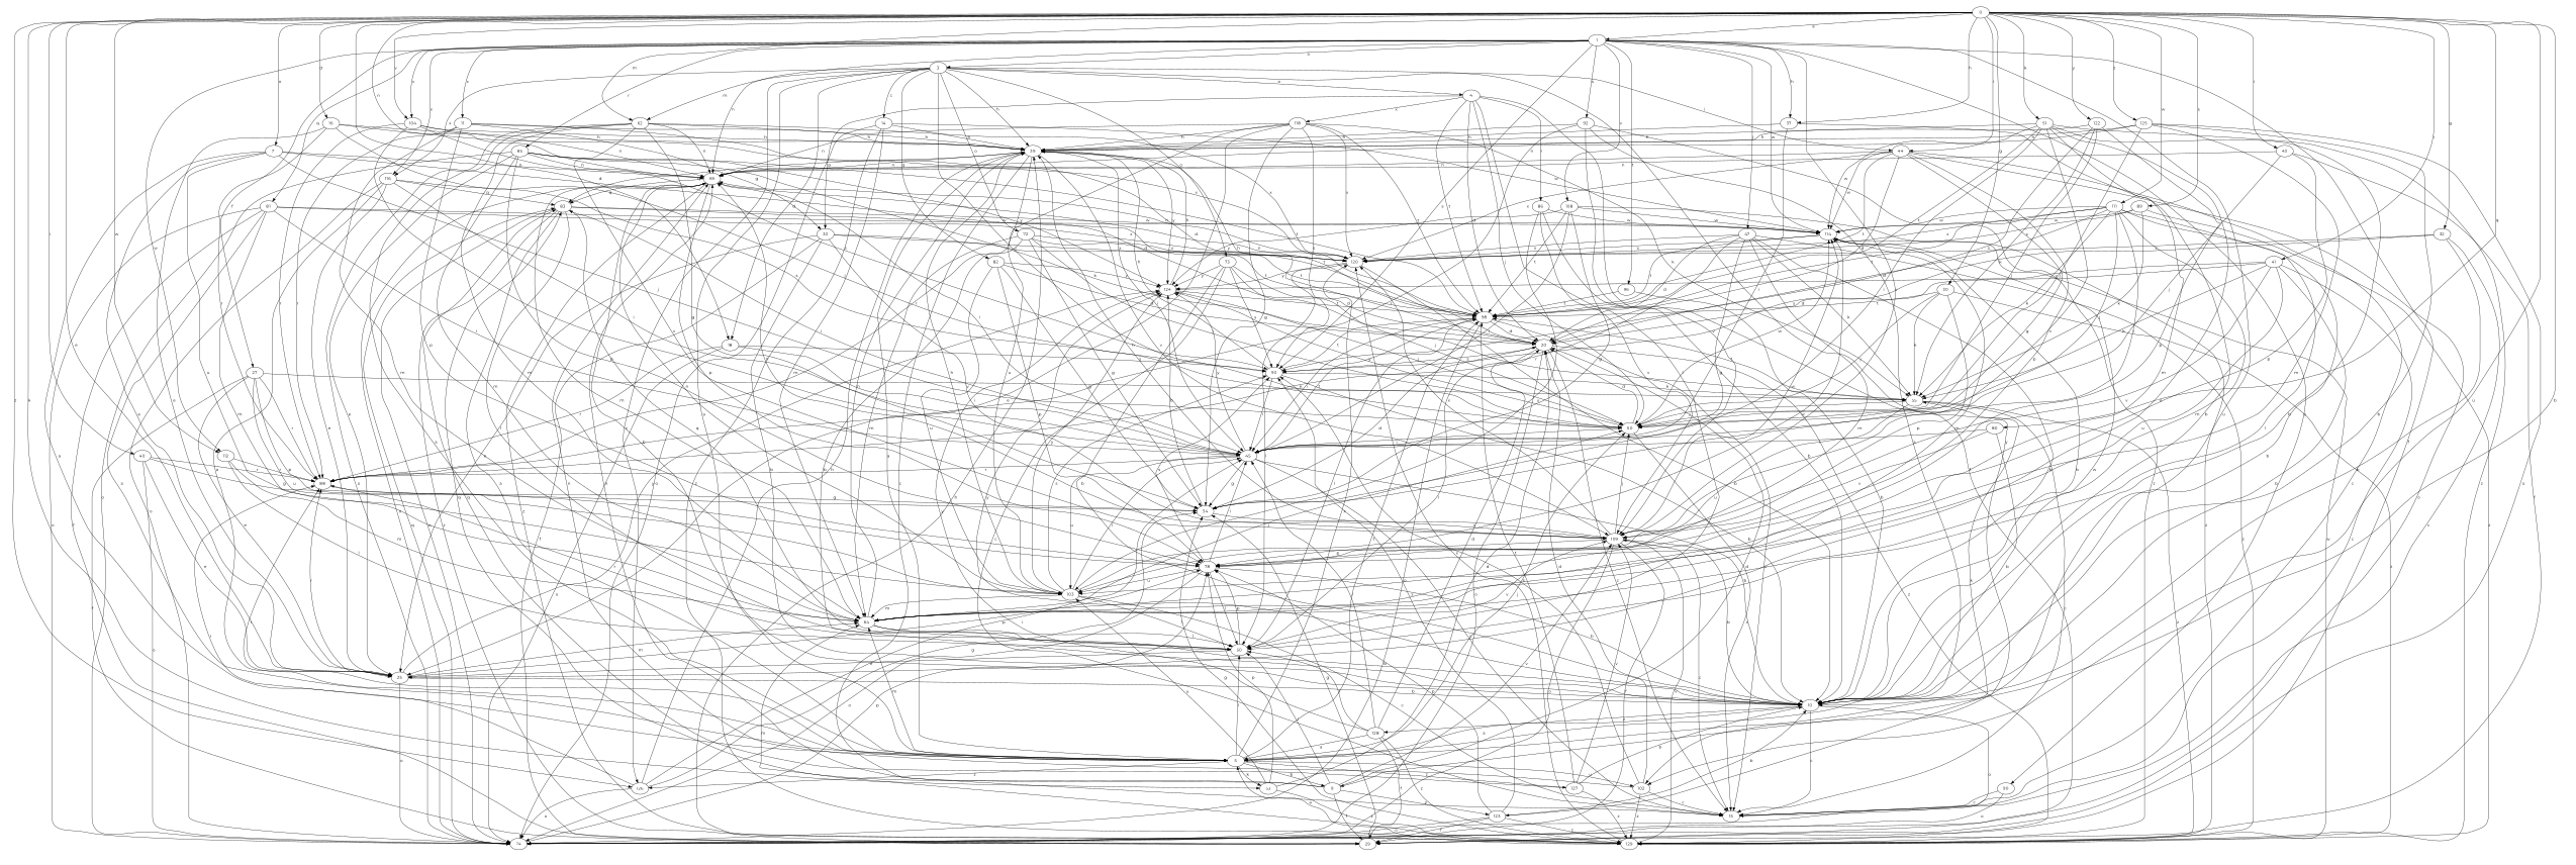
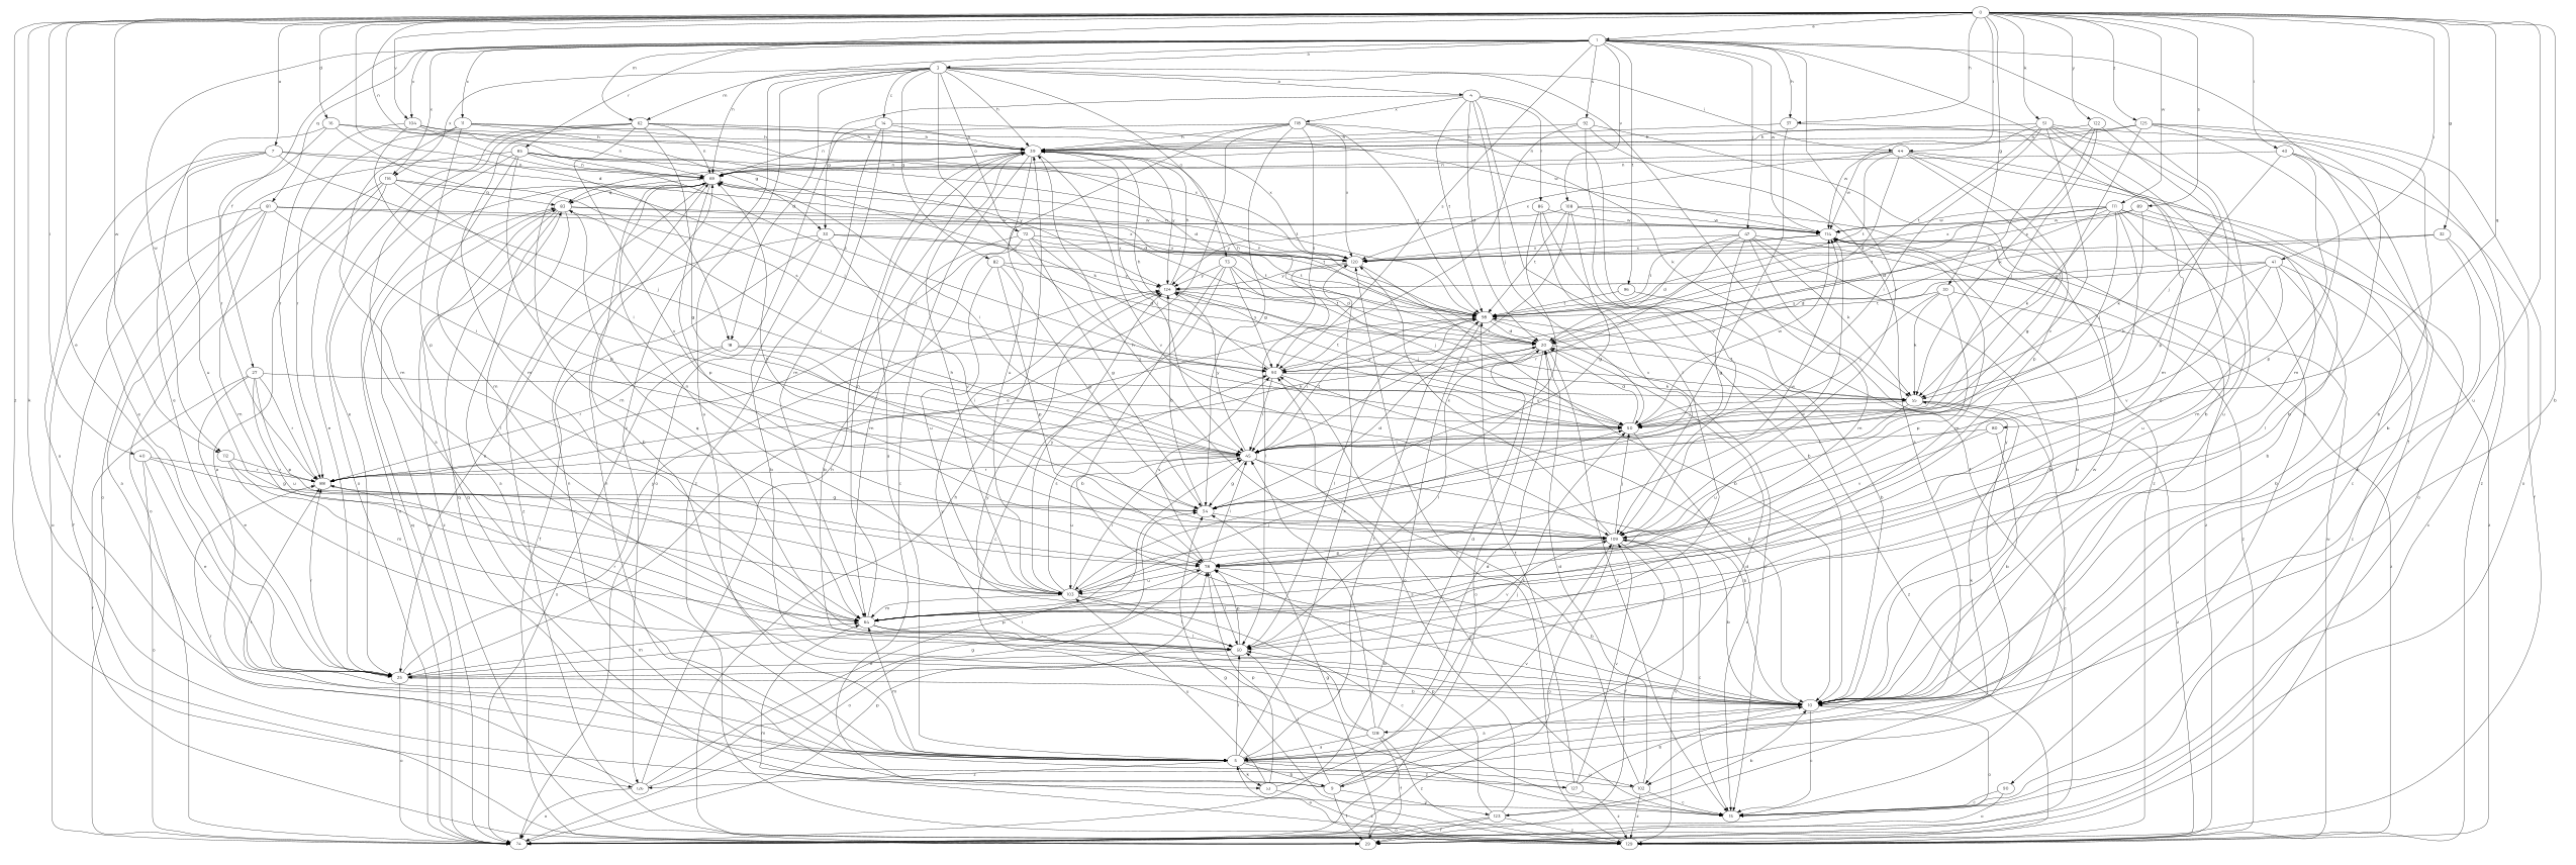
  strict digraph {
    fontname=Montserrat
    node [fontname=Montserrat]
    edge [fontname=Montserrat]
    0
    1
    9
    16
    18
    25
    30
    32
    37
    40
    41
    43
    44
    51
    53
    62
    69
    71
    80
    89
    102
    104
    111
    112
    122
    125
    126
    3
    11
    27
    29
    47
    81
    85
    90
    92
    93
    96
    108
    109
    114
    116
    123
    20
    60
    83
    39
    50
    88
    120
    74
    45
    64
    10
    124
    78
    98
    55
    129
    15
    34
    103
    5
    4
    14
    72
    73
    82
    33
    86
    118
    127
    128
    0 -> 1 [label=a]
    0 -> 9 [label=b]
    0 -> 16 [label=d]
    0 -> 18 [label=d]
    0 -> 25 [label=e]
    0 -> 30 [label=g]
    0 -> 32 [label=g]
    0 -> 37 [label=h]
    0 -> 40 [label=i]
    0 -> 41 [label=i]
    0 -> 43 [label=i]
    0 -> 44 [label=i]
    0 -> 51 [label=k]
    0 -> 53 [label=k]
    0 -> 62 [label=m]
    0 -> 69 [label=n]
    0 -> 71 [label=o]
    0 -> 80 [label=q]
    0 -> 89 [label=s]
    0 -> 102 [label=u]
    0 -> 104 [label=v]
    0 -> 111 [label=w]
    0 -> 112 [label=w]
    0 -> 122 [label=y]
    0 -> 125 [label=z]
    0 -> 126 [label=z]
    1 -> 37 [label=h]
    1 -> 69 [label=n]
    1 -> 102 [label=u]
    1 -> 104 [label=v]
    1 -> 112 [label=w]
    1 -> 3 [label=a]
    1 -> 11 [label=c]
    1 -> 27 [label=f]
    1 -> 29 [label=f]
    1 -> 47 [label=j]
    1 -> 81 [label=q]
    1 -> 85 [label=r]
    1 -> 90 [label=s]
    1 -> 92 [label=s]
    1 -> 93 [label=s]
    1 -> 96 [label=t]
    1 -> 108 [label=v]
    1 -> 109 [label=v]
    1 -> 114 [label=w]
    1 -> 116 [label=x]
    9 -> 69 [label=n]
    9 -> 29 [label=f]
    9 -> 109 [label=v]
    9 -> 123 [label=y]
    9 -> 20 [label=d]
    9 -> 60 [label=l]
    9 -> 83 [label=q]
    16 -> 25 [label=e]
    16 -> 39 [label=h]
    16 -> 50 [label=j]
    16 -> 88 [label=r]
    16 -> 120 [label=x]
    18 -> 93 [label=s]
    18 -> 88 [label=r]
    18 -> 74 [label=o]
    18 -> 45 [label=i]
    25 -> 88 [label=r]
    25 -> 74 [label=o]
    25 -> 64 [label=m]
    25 -> 10 [label=b]
    25 -> 124 [label=y]
    25 -> 78 [label=p]
    30 -> 50 [label=j]
    30 -> 78 [label=p]
    30 -> 98 [label=t]
    30 -> 55 [label=k]
    30 -> 129 [label=z]
    32 -> 93 [label=s]
    32 -> 120 [label=x]
    32 -> 10 [label=b]
    32 -> 15 [label=c]
    37 -> 39 [label=h]
    37 -> 45 [label=i]
    37 -> 10 [label=b]
    40 -> 25 [label=e]
    40 -> 88 [label=r]
    40 -> 74 [label=o]
    40 -> 34 [label=g]
    41 -> 109 [label=v]
    41 -> 20 [label=d]
    41 -> 10 [label=b]
    41 -> 124 [label=y]
    41 -> 55 [label=k]
    41 -> 15 [label=c]
    41 -> 103 [label=u]
    43 -> 69 [label=n]
    43 -> 29 [label=f]
    43 -> 50 [label=j]
+   43 -> 10 [label=b]
    43 -> 78 [label=p]
    44 -> 69 [label=n]
    44 -> 114 [label=w]
    44 -> 20 [label=d]
    44 -> 120 [label=x]
    44 -> 74 [label=o]
    44 -> 78 [label=p]
    44 -> 98 [label=t]
    44 -> 15 [label=c]
    44 -> 34 [label=g]
    51 -> 25 [label=e]
    51 -> 109 [label=v]
    51 -> 114 [label=w]
    51 -> 39 [label=h]
    51 -> 45 [label=i]
    51 -> 64 [label=m]
    51 -> 10 [label=b]
    51 -> 98 [label=t]
    51 -> 129 [label=z]
    53 -> 20 [label=d]
    53 -> 78 [label=p]
    53 -> 129 [label=z]
    53 -> 103 [label=u]
    62 -> 69 [label=n]
    62 -> 109 [label=v]
    62 -> 39 [label=h]
    62 -> 120 [label=x]
    62 -> 74 [label=o]
    62 -> 64 [label=m]
    62 -> 34 [label=g]
    62 -> 5 [label=a]
    69 -> 83 [label=q]
    69 -> 74 [label=o]
    69 -> 45 [label=i]
    69 -> 64 [label=m]
    69 -> 10 [label=b]
    69 -> 78 [label=p]
    69 -> 129 [label=z]
    71 -> 25 [label=e]
    71 -> 69 [label=n]
    71 -> 20 [label=d]
    71 -> 50 [label=j]
    71 -> 103 [label=u]
    71 -> 5 [label=a]
    80 -> 109 [label=v]
    80 -> 45 [label=i]
    80 -> 10 [label=b]
    89 -> 114 [label=w]
    89 -> 120 [label=x]
    89 -> 55 [label=k]
    89 -> 129 [label=z]
    102 -> 69 [label=n]
    102 -> 93 [label=s]
    102 -> 20 [label=d]
    102 -> 129 [label=z]
    102 -> 15 [label=c]
    104 -> 69 [label=n]
    104 -> 93 [label=s]
    104 -> 39 [label=h]
    104 -> 88 [label=r]
    104 -> 45 [label=i]
    111 -> 114 [label=w]
    111 -> 20 [label=d]
    111 -> 60 [label=l]
    111 -> 50 [label=j]
    111 -> 120 [label=x]
    111 -> 45 [label=i]
    111 -> 64 [label=m]
    111 -> 10 [label=b]
    111 -> 98 [label=t]
    111 -> 55 [label=k]
    112 -> 60 [label=l]
    112 -> 88 [label=r]
    112 -> 64 [label=m]
    122 -> 93 [label=s]
    122 -> 39 [label=h]
    122 -> 50 [label=j]
    122 -> 78 [label=p]
    122 -> 55 [label=k]
    125 -> 69 [label=n]
    125 -> 39 [label=h]
    125 -> 50 [label=j]
    125 -> 74 [label=o]
    125 -> 64 [label=m]
    125 -> 10 [label=b]
    126 -> 39 [label=h]
    126 -> 88 [label=r]
    126 -> 74 [label=o]
    126 -> 45 [label=i]
    126 -> 34 [label=g]
    3 -> 18 [label=d]
    3 -> 44 [label=i]
    3 -> 62 [label=m]
    3 -> 126 [label=z]
    3 -> 116 [label=x]
    3 -> 123 [label=y]
    3 -> 39 [label=h]
    3 -> 50 [label=j]
    3 -> 5 [label=a]
    3 -> 4 [label=a]
    3 -> 14 [label=c]
    3 -> 72 [label=o]
    3 -> 73 [label=o]
    3 -> 82 [label=q]
    11 -> 20 [label=d]
    11 -> 39 [label=h]
    11 -> 88 [label=r]
    11 -> 64 [label=m]
    11 -> 78 [label=p]
    11 -> 33 [label=g]
    27 -> 25 [label=e]
    27 -> 29 [label=f]
    27 -> 88 [label=r]
    27 -> 78 [label=p]
    27 -> 55 [label=k]
    27 -> 103 [label=u]
    29 -> 39 [label=h]
    29 -> 34 [label=g]
    47 -> 20 [label=d]
    47 -> 88 [label=r]
    47 -> 120 [label=x]
    47 -> 64 [label=m]
    47 -> 10 [label=b]
    47 -> 55 [label=k]
    47 -> 129 [label=z]
    47 -> 34 [label=g]
    81 -> 29 [label=f]
    81 -> 114 [label=w]
    81 -> 120 [label=x]
    81 -> 74 [label=o]
    81 -> 45 [label=i]
    81 -> 64 [label=m]
    81 -> 5 [label=a]
    85 -> 25 [label=e]
    85 -> 69 [label=n]
    85 -> 74 [label=o]
    85 -> 64 [label=m]
    85 -> 124 [label=y]
    85 -> 78 [label=p]
    85 -> 98 [label=t]
    85 -> 55 [label=k]
    90 -> 74 [label=o]
    90 -> 15 [label=c]
    92 -> 109 [label=v]
    92 -> 39 [label=h]
    92 -> 88 [label=r]
    92 -> 129 [label=z]
    92 -> 5 [label=a]
    93 -> 39 [label=h]
    93 -> 45 [label=i]
    93 -> 10 [label=b]
    93 -> 98 [label=t]
    93 -> 55 [label=k]
    96 -> 10 [label=b]
    96 -> 98 [label=t]
    108 -> 114 [label=w]
    108 -> 45 [label=i]
    108 -> 124 [label=y]
    108 -> 98 [label=t]
    108 -> 129 [label=z]
    108 -> 34 [label=g]
    109 -> 69 [label=n]
    109 -> 29 [label=f]
    109 -> 114 [label=w]
    109 -> 39 [label=h]
    109 -> 50 [label=j]
    109 -> 120 [label=x]
    109 -> 74 [label=o]
    109 -> 10 [label=b]
    109 -> 78 [label=p]
    109 -> 15 [label=c]
    114 -> 120 [label=x]
    114 -> 64 [label=m]
    114 -> 10 [label=b]
    114 -> 98 [label=t]
    116 -> 25 [label=e]
    116 -> 93 [label=s]
    116 -> 83 [label=q]
    116 -> 74 [label=o]
    116 -> 45 [label=i]
    116 -> 5 [label=a]
    123 -> 29 [label=f]
    123 -> 93 [label=s]
    123 -> 74 [label=o]
    123 -> 10 [label=b]
    123 -> 78 [label=p]
    123 -> 129 [label=z]
    20 -> 93 [label=s]
    20 -> 60 [label=l]
    20 -> 39 [label=h]
    20 -> 74 [label=o]
    20 -> 129 [label=z]
    20 -> 15 [label=c]
    60 -> 25 [label=e]
    60 -> 109 [label=v]
    60 -> 83 [label=q]
    60 -> 88 [label=r]
    60 -> 78 [label=p]
    83 -> 114 [label=w]
    83 -> 60 [label=l]
    83 -> 74 [label=o]
    83 -> 45 [label=i]
    83 -> 98 [label=t]
    83 -> 129 [label=z]
    83 -> 5 [label=a]
    39 -> 69 [label=n]
    39 -> 109 [label=v]
    39 -> 83 [label=q]
    39 -> 45 [label=i]
    39 -> 124 [label=y]
    39 -> 15 [label=c]
    39 -> 103 [label=u]
    39 -> 5 [label=a]
    50 -> 114 [label=w]
    50 -> 20 [label=d]
    50 -> 45 [label=i]
    50 -> 124 [label=y]
    50 -> 15 [label=c]
    88 -> 34 [label=g]
    120 -> 69 [label=n]
    120 -> 60 [label=l]
    120 -> 10 [label=b]
    120 -> 124 [label=y]
    74 -> 83 [label=q]
    74 -> 78 [label=p]
    45 -> 88 [label=r]
    45 -> 10 [label=b]
    45 -> 124 [label=y]
    45 -> 98 [label=t]
    45 -> 15 [label=c]
    45 -> 34 [label=g]
    45 -> 103 [label=u]
    64 -> 60 [label=l]
    64 -> 39 [label=h]
    64 -> 50 [label=j]
    64 -> 10 [label=b]
    10 -> 114 [label=w]
    10 -> 74 [label=o]
    10 -> 124 [label=y]
    10 -> 15 [label=c]
    10 -> 5 [label=a]
    10 -> 128 [label=z]
    124 -> 39 [label=h]
    124 -> 50 [label=j]
    124 -> 98 [label=t]
    78 -> 93 [label=s]
    78 -> 60 [label=l]
    78 -> 74 [label=o]
    78 -> 45 [label=i]
    78 -> 10 [label=b]
    78 -> 103 [label=u]
    98 -> 69 [label=n]
    98 -> 20 [label=d]
    98 -> 60 [label=l]
    98 -> 74 [label=o]
    98 -> 45 [label=i]
    98 -> 15 [label=c]
    55 -> 50 [label=j]
    55 -> 98 [label=t]
    55 -> 129 [label=z]
    55 -> 15 [label=c]
    55 -> 103 [label=u]
    129 -> 109 [label=v]
    129 -> 114 [label=w]
    129 -> 120 [label=x]
    129 -> 64 [label=m]
    129 -> 34 [label=g]
    129 -> 5 [label=a]
    34 -> 109 [label=v]
    34 -> 20 [label=d]
    34 -> 124 [label=b]
    103 -> 69 [label=n]
    103 -> 93 [label=s]
    103 -> 114 [label=w]
    103 -> 60 [label=l]
    103 -> 39 [label=h]
    103 -> 45 [label=i]
    103 -> 64 [label=m]
    103 -> 124 [label=y]
    103 -> 15 [label=c]
    5 -> 9 [label=b]
    5 -> 53 [label=k]
    5 -> 102 [label=u]
    5 -> 126 [label=z]
    5 -> 60 [label=l]
    5 -> 50 [label=j]
    5 -> 88 [label=r]
    5 -> 120 [label=x]
    5 -> 64 [label=m]
    5 -> 98 [label=t]
    5 -> 55 [label=k]
    5 -> 127 [label=z]
    4 -> 29 [label=f]
    4 -> 20 [label=d]
    4 -> 60 [label=l]
    4 -> 50 [label=j]
    4 -> 98 [label=t]
    4 -> 33 [label=g]
    4 -> 86 [label=r]
    4 -> 118 [label=x]
    14 -> 114 [label=w]
    14 -> 39 [label=h]
    14 -> 74 [label=o]
    14 -> 64 [label=m]
    14 -> 129 [label=z]
    72 -> 50 [label=j]
    72 -> 120 [label=x]
    72 -> 64 [label=m]
    72 -> 10 [label=b]
    72 -> 98 [label=t]
    72 -> 34 [label=g]
    73 -> 93 [label=s]
    73 -> 20 [label=d]
    73 -> 50 [label=j]
    73 -> 10 [label=b]
    73 -> 124 [label=y]
    73 -> 15 [label=c]
    82 -> 20 [label=d]
    82 -> 124 [label=y]
    82 -> 78 [label=p]
    82 -> 34 [label=g]
    82 -> 103 [label=u]
    33 -> 25 [label=e]
    33 -> 29 [label=f]
    33 -> 109 [label=v]
    33 -> 120 [label=x]
    33 -> 10 [label=b]
    33 -> 98 [label=t]
    86 -> 109 [label=v]
    86 -> 114 [label=w]
    86 -> 10 [label=b]
    86 -> 103 [label=u]
    118 -> 25 [label=e]
    118 -> 69 [label=n]
    118 -> 93 [label=s]
    118 -> 39 [label=h]
    118 -> 88 [label=r]
    118 -> 120 [label=x]
    118 -> 98 [label=t]
    118 -> 55 [label=k]
    118 -> 34 [label=g]
    127 -> 109 [label=v]
    127 -> 83 [label=q]
    127 -> 10 [label=b]
    127 -> 98 [label=t]
    127 -> 129 [label=z]
    128 -> 29 [label=f]
    128 -> 20 [label=d]
    128 -> 60 [label=l]
    128 -> 45 [label=i]
    128 -> 124 [label=y]
    128 -> 129 [label=z]
    128 -> 5 [label=a]
  }
